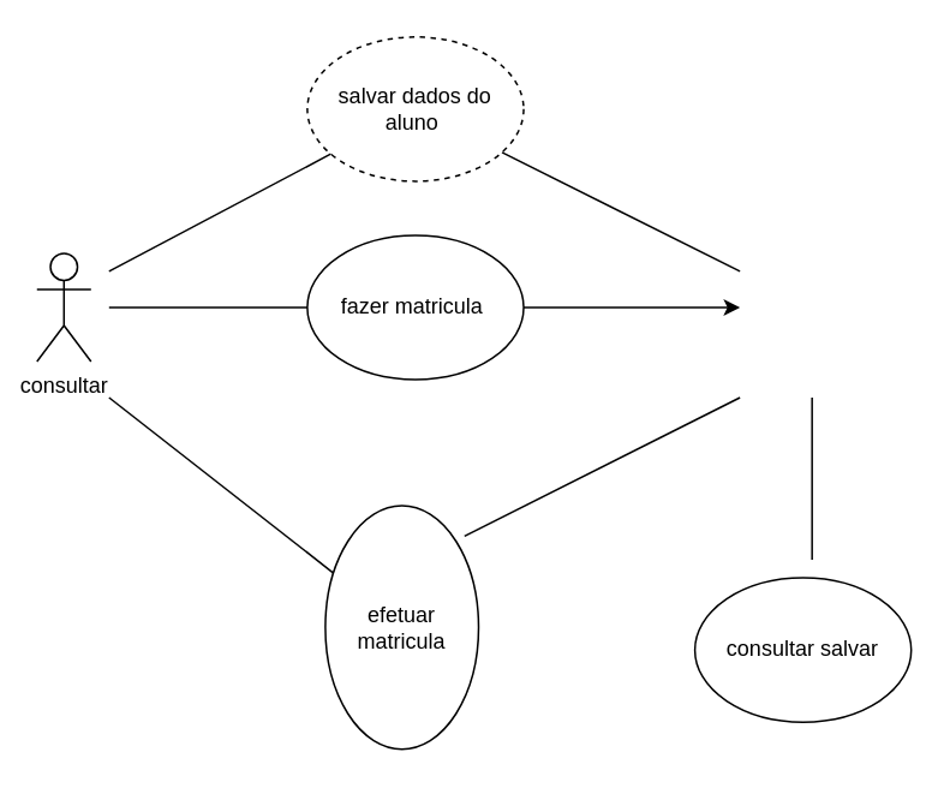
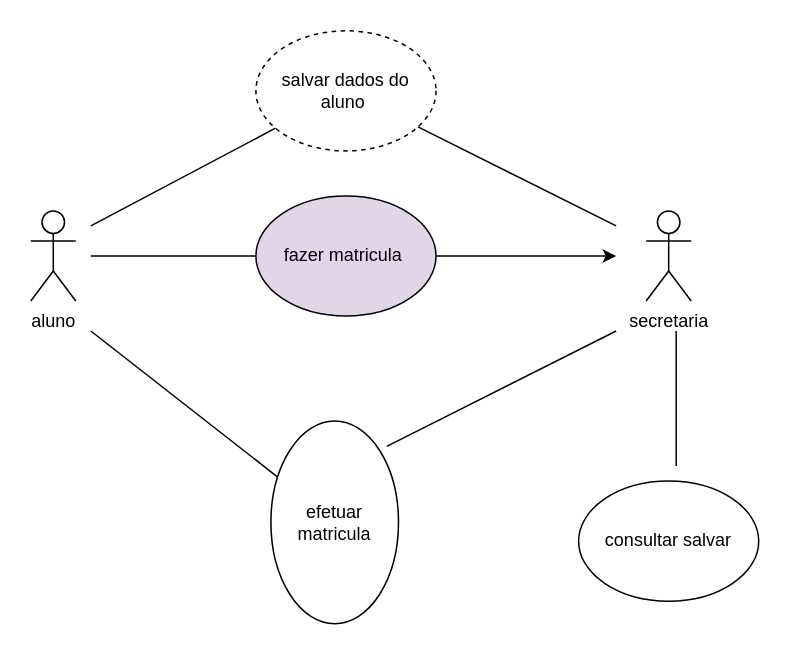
  <mxCell id="0" />
  <mxCell id="1" parent="0" />
- <mxCell id="2" value="&lt;font style=&quot;vertical-align: inherit&quot;&gt;&lt;font style=&quot;vertical-align: inherit&quot;&gt;consultar&lt;/font&gt;&lt;/font&gt;" style="shape=umlActor;verticalLabelPosition=bottom;verticalAlign=top;html=1;outlineConnect=0;" vertex="1" parent="1"><mxGeometry x="20" y="140" width="30" height="60" as="geometry" /></mxCell>
+ <mxCell id="2" value="&lt;font style=&quot;vertical-align: inherit&quot;&gt;&lt;font style=&quot;vertical-align: inherit&quot;&gt;aluno&lt;/font&gt;&lt;/font&gt;" style="shape=umlActor;verticalLabelPosition=bottom;verticalAlign=top;html=1;outlineConnect=0;" vertex="1" parent="1"><mxGeometry x="20" y="140" width="30" height="60" as="geometry" /></mxCell>
  <mxCell id="3" value="" style="endArrow=none;html=1;rounded=0;" edge="1" parent="1"><mxGeometry width="50" height="50" relative="1" as="geometry"><mxPoint x="60" y="170" as="sourcePoint" /><mxPoint x="210" y="170" as="targetPoint" /></mxGeometry></mxCell>
  <mxCell id="4" style="edgeStyle=orthogonalEdgeStyle;rounded=0;orthogonalLoop=1;jettySize=auto;html=1;" edge="1" parent="1" source="5"><mxGeometry relative="1" as="geometry"><mxPoint x="410" y="170" as="targetPoint" /></mxGeometry></mxCell>
- <mxCell id="5" value="&lt;font style=&quot;vertical-align: inherit&quot;&gt;&lt;font style=&quot;vertical-align: inherit&quot;&gt;fazer matricula&amp;nbsp;&lt;/font&gt;&lt;/font&gt;" style="ellipse;whiteSpace=wrap;html=1;" vertex="1" parent="1"><mxGeometry x="170" y="130" width="120" height="80" as="geometry" /></mxCell>
+ <mxCell id="5" value="&lt;font style=&quot;vertical-align: inherit&quot;&gt;&lt;font style=&quot;vertical-align: inherit&quot;&gt;fazer matricula&amp;nbsp;&lt;/font&gt;&lt;/font&gt;" style="ellipse;whiteSpace=wrap;html=1;fillColor=#e1d5e7;" vertex="1" parent="1"><mxGeometry x="170" y="130" width="120" height="80" as="geometry" /></mxCell>
+ <mxCell id="6" value="&lt;font style=&quot;vertical-align: inherit&quot;&gt;&lt;font style=&quot;vertical-align: inherit&quot;&gt;secretaria&lt;/font&gt;&lt;/font&gt;" style="shape=umlActor;verticalLabelPosition=bottom;verticalAlign=top;html=1;outlineConnect=0;" vertex="1" parent="1"><mxGeometry x="430" y="140" width="30" height="60" as="geometry" /></mxCell>
  <mxCell id="7" value="&lt;font style=&quot;vertical-align: inherit&quot;&gt;&lt;font style=&quot;vertical-align: inherit&quot;&gt;consultar salvar&lt;/font&gt;&lt;/font&gt;" style="ellipse;whiteSpace=wrap;html=1;" vertex="1" parent="1"><mxGeometry x="385" y="320" width="120" height="80" as="geometry" /></mxCell>
  <mxCell id="8" value="" style="endArrow=none;html=1;rounded=0;" edge="1" parent="1"><mxGeometry width="50" height="50" relative="1" as="geometry"><mxPoint x="450" y="310" as="sourcePoint" /><mxPoint x="450" y="220" as="targetPoint" /></mxGeometry></mxCell>
  <mxCell id="9" value="&lt;font style=&quot;vertical-align: inherit&quot;&gt;&lt;font style=&quot;vertical-align: inherit&quot;&gt;salvar dados do aluno&amp;nbsp;&lt;/font&gt;&lt;/font&gt;" style="ellipse;whiteSpace=wrap;html=1;dashed=1;" vertex="1" parent="1"><mxGeometry x="170" y="20" width="120" height="80" as="geometry" /></mxCell>
  <mxCell id="10" value="" style="endArrow=none;html=1;rounded=0;" edge="1" parent="1" target="9"><mxGeometry width="50" height="50" relative="1" as="geometry"><mxPoint x="60" y="150" as="sourcePoint" /><mxPoint x="110" y="100" as="targetPoint" /></mxGeometry></mxCell>
  <mxCell id="11" value="" style="endArrow=none;html=1;rounded=0;" edge="1" parent="1" target="9"><mxGeometry width="50" height="50" relative="1" as="geometry"><mxPoint x="410" y="150" as="sourcePoint" /><mxPoint x="390" y="70" as="targetPoint" /></mxGeometry></mxCell>
  <mxCell id="12" value="" style="endArrow=none;html=1;rounded=0;entryX=0.95;entryY=0.725;entryDx=0;entryDy=0;entryPerimeter=0;" edge="1" parent="1" target="14"><mxGeometry width="50" height="50" relative="1" as="geometry"><mxPoint x="60" y="220" as="sourcePoint" /><mxPoint x="185.04" y="303.04" as="targetPoint" /></mxGeometry></mxCell>
  <mxCell id="13" value="" style="endArrow=none;html=1;rounded=0;exitX=0.092;exitY=0.875;exitDx=0;exitDy=0;exitPerimeter=0;" edge="1" parent="1" source="14"><mxGeometry width="50" height="50" relative="1" as="geometry"><mxPoint x="290.04" y="292" as="sourcePoint" /><mxPoint x="410" y="220" as="targetPoint" /></mxGeometry></mxCell>
  <mxCell id="14" value="&lt;font style=&quot;vertical-align: inherit&quot;&gt;&lt;font style=&quot;vertical-align: inherit&quot;&gt;efetuar matricula&lt;/font&gt;&lt;/font&gt;" style="ellipse;whiteSpace=wrap;html=1;direction=west;" vertex="1" parent="1"><mxGeometry x="180" y="280" width="85" height="135" as="geometry" /></mxCell>
